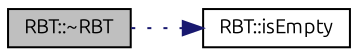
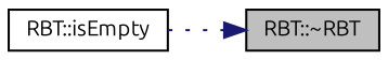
  digraph {
    rankdir=LR
    fontname=Ubuntu
    node [color=black fontname=Ubuntu fontsize=10 shape=record style=filled]
    n1 [fillcolor=grey75 fontcolor=black height=0.2 label="RBT::~RBT" width=0.4]
    n2 [fillcolor=white height=0.2 label="RBT::isEmpty" width=0.4]
-   n1 -> n2 [color=midnightblue fontname=Ubuntu fontsize=10 labelfontname=Helvetica labelfontsize=10 style=dotted]
+   n2 -> n1 [color=midnightblue fontname=Ubuntu fontsize=10 labelfontname=Helvetica labelfontsize=10 style=dotted]
  }
